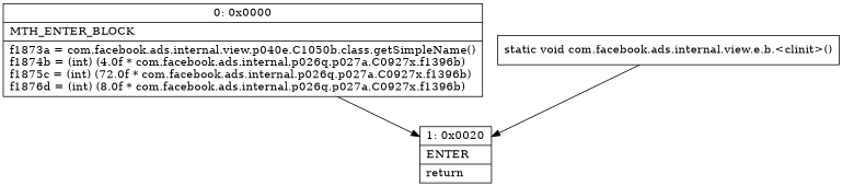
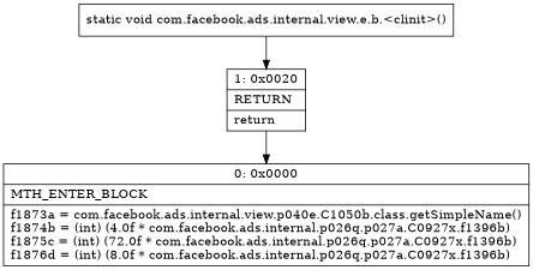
  digraph {
    node [shape=record]
    n1 [label="{0\:\ 0x0000|MTH_ENTER_BLOCK\l|f1873a = com.facebook.ads.internal.view.p040e.C1050b.class.getSimpleName()\lf1874b = (int) (4.0f * com.facebook.ads.internal.p026q.p027a.C0927x.f1396b)\lf1875c = (int) (72.0f * com.facebook.ads.internal.p026q.p027a.C0927x.f1396b)\lf1876d = (int) (8.0f * com.facebook.ads.internal.p026q.p027a.C0927x.f1396b)\l}"]
-   n2 [label="{1\:\ 0x0020|ENTER\l|return\l}"]
+   n2 [label="{1\:\ 0x0020|RETURN\l|return\l}"]
    n3 [label="{static void com.facebook.ads.internal.view.e.b.\<clinit\>() }"]
-   n1 -> n2
+   n2 -> n1
    n3 -> n2
  }
